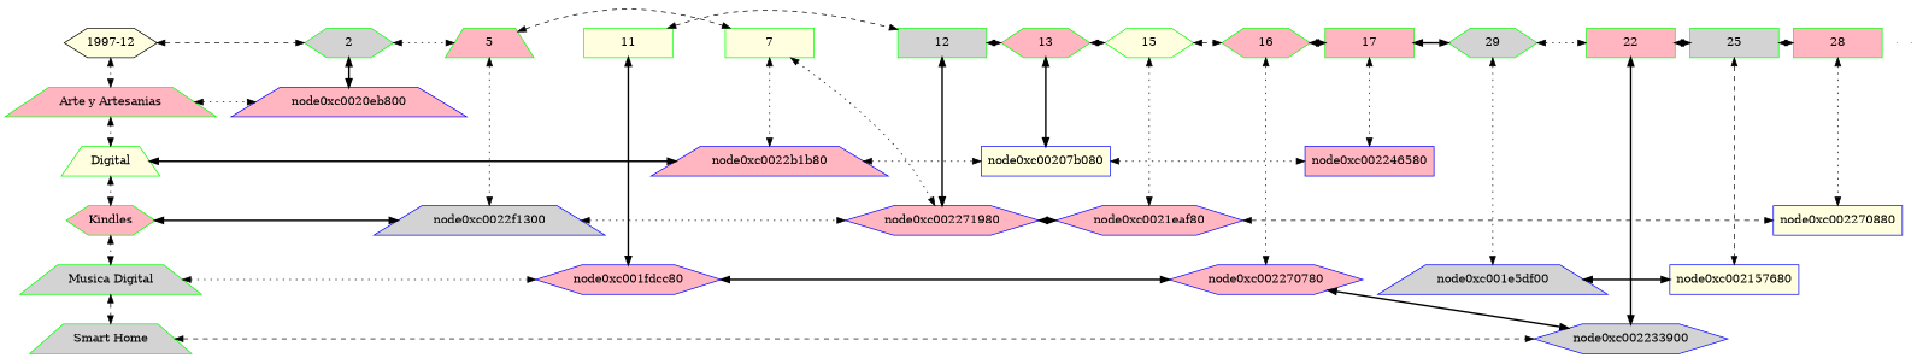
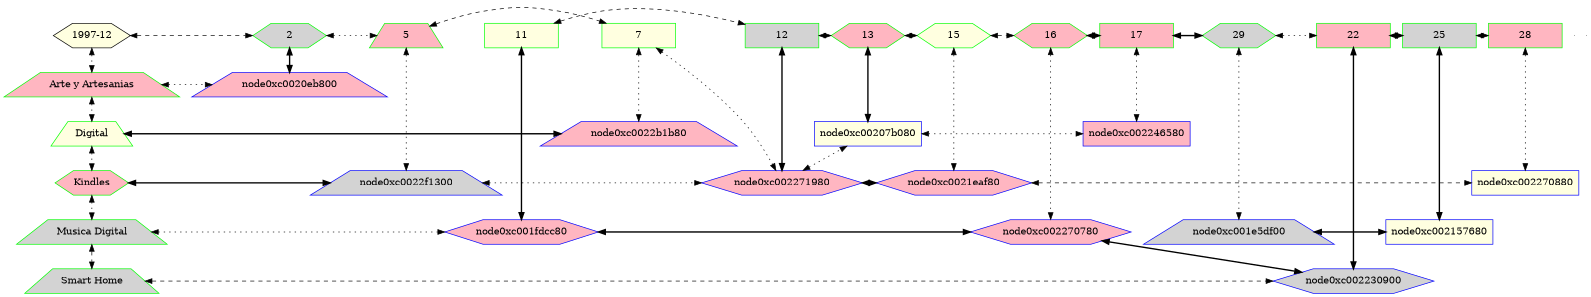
  digraph {
    node [fillcolor=lightpink group=1 shape=hexagon style=filled color=green]
    edge [dir=both style=dotted]
    n1 [fillcolor=lightyellow label="1997-12" width=1.5 color=""]
    n2 [fillcolor=lightgrey group=2 label=2 width=1.5]
    n3 [group=5 label=5 shape=trapezium width=1.5]
    n4 [fillcolor=lightyellow group=7 label=7 shape=box width=1.5]
    n5 [fillcolor=lightyellow group=11 label=11 shape=box width=1.5]
    n6 [fillcolor=lightgrey group=12 label=12 shape=box width=1.5]
    n7 [group=13 label=13 width=1.5]
    n8 [fillcolor=lightyellow group=15 label=15 width=1.5]
    n9 [group=16 label=16 width=1.5]
    n10 [group=17 label=17 shape=box width=1.5]
    n11 [fillcolor=lightgrey group=21 label=29 width=1.5]
    n12 [group=22 label=22 shape=box width=1.5]
    n13 [fillcolor=lightgrey group=25 label=25 shape=box width=1.5]
    n14 [group=28 label=28 shape=box width=1.5]
    n15 [label="Arte y Artesanias" shape=trapezium width=1.5]
    node0xc0020eb800 [color=blue group=2 shape=trapezium width=0.5]
    n17 [fillcolor=lightyellow label=Digital shape=trapezium width=1.5]
    node0xc0022b1b80 [color=blue group=7 shape=trapezium width=0.5]
    node0xc00207b080 [color=blue fillcolor=lightyellow group=13 shape=box width=0.5]
    node0xc002246580 [color=blue group=17 shape=box width=0.5]
    n21 [label=Kindles width=1.5]
    node0xc0022f1300 [color=blue fillcolor=lightgrey group=5 shape=trapezium width=0.5]
    node0xc002271980 [color=blue group=12 width=0.5]
    node0xc0021eaf80 [color=blue group=15 width=0.5]
    node0xc002270880 [color=blue fillcolor=lightyellow group=28 shape=box width=0.5]
    n26 [fillcolor=lightgrey label="Musica Digital" shape=trapezium width=1.5]
    node0xc001fdcc80 [color=blue group=11 width=0.5]
    node0xc002270780 [color=blue group=16 width=0.5]
    node0xc001e5df00 [color=blue fillcolor=lightgrey group=21 shape=trapezium width=0.5]
    node0xc002157680 [color=blue fillcolor=lightyellow group=25 shape=box width=0.5]
    n31 [fillcolor=lightgrey label="Smart Home" shape=trapezium width=1.5]
-   node0xc002233900 [color=blue fillcolor=lightgrey group=22 width=0.5]
+   node0xc002233900 [color=blue fillcolor=lightgrey group=22 width=0.5 label=node0xc002230900]
    e0 [fillcolor=lightyellow shape=point width=0 group="" color=""]
    e1 [shape=point width=0 group="" color=""]
    subgraph sub_1 {
      rank=same
      n1
      n2
    }
    subgraph sub_2 {
      rank=same
      n2
      n3
    }
    subgraph sub_3 {
      rank=same
      n3
      n4
    }
    subgraph sub_4 {
      rank=same
      n4
      n5
    }
    subgraph sub_5 {
      rank=same
      n5
      n6
    }
    subgraph sub_6 {
      rank=same
      n6
      n7
    }
    subgraph sub_7 {
      rank=same
      n7
      n8
    }
    subgraph sub_8 {
      rank=same
      n8
      n9
    }
    subgraph sub_9 {
      rank=same
      n9
      n10
    }
    subgraph sub_10 {
      rank=same
      n10
      n11
    }
    subgraph sub_11 {
      rank=same
      n11
      n12
    }
    subgraph sub_12 {
      rank=same
      n12
      n13
    }
    subgraph sub_13 {
      rank=same
      n13
      n14
    }
    subgraph sub_14 {
      rank=same
      n15
      node0xc0020eb800
    }
    subgraph sub_15 {
      rank=same
      n17
      node0xc0022b1b80
    }
    subgraph sub_16 {
      rank=same
      node0xc0022b1b80
      node0xc00207b080
    }
    subgraph sub_17 {
      rank=same
      node0xc00207b080
      node0xc002246580
    }
    subgraph sub_18 {
      rank=same
      n21
      node0xc0022f1300
    }
    subgraph sub_19 {
      rank=same
      node0xc0022f1300
      node0xc002271980
    }
    subgraph sub_20 {
      rank=same
      node0xc002271980
      node0xc0021eaf80
    }
    subgraph sub_21 {
      rank=same
      node0xc0021eaf80
      node0xc002270880
    }
    subgraph sub_22 {
      rank=same
      n26
      node0xc001fdcc80
    }
    subgraph sub_23 {
      rank=same
      node0xc001fdcc80
      node0xc002270780
    }
    subgraph sub_24 {
      rank=same
      node0xc002270780
      node0xc001e5df00
    }
    subgraph sub_25 {
      rank=same
      node0xc001e5df00
      node0xc002157680
    }
    subgraph sub_26 {
      rank=same
      n31
      node0xc002233900
    }
    n1 -> n2 [style=dashed]
    n1 -> n15
    n2 -> n3
    n2 -> node0xc0020eb800 [style=bold]
    n3 -> n4 [style=dashed]
    n3 -> node0xc0022f1300
    n4 -> node0xc0022b1b80
    n4 -> node0xc002271980
    n5 -> n6 [style=dashed]
    n5 -> node0xc001fdcc80 [style=bold]
    n6 -> n7 [style=dashed]
    n6 -> node0xc002271980 [style=bold]
    n7 -> n8
    n7 -> node0xc00207b080 [style=bold]
    n8 -> n9 [style=dashed]
    n8 -> node0xc0021eaf80
    n9 -> n10 [style=bold]
    n9 -> node0xc002270780
    n10 -> n11 [style=bold]
    n10 -> node0xc002246580
    n11 -> n12
    n11 -> node0xc001e5df00
    n12 -> n13 [style=bold]
    n12 -> node0xc002233900 [style=bold]
    n13 -> n14
-   n13 -> node0xc002157680 [style=dashed]
+   n13 -> node0xc002157680 [style=bold]
    n14 -> node0xc002270880
    n15 -> node0xc0020eb800
    n15 -> n17
    n17 -> node0xc0022b1b80 [style=bold]
    n17 -> n21
-   node0xc0022b1b80 -> node0xc00207b080
+   node0xc002271980 -> node0xc00207b080
    node0xc00207b080 -> node0xc002246580
    n21 -> node0xc0022f1300 [style=bold]
    n21 -> n26
    node0xc0022f1300 -> node0xc002271980
    node0xc002271980 -> node0xc0021eaf80 [style=bold]
    node0xc0021eaf80 -> node0xc002270880 [style=dashed]
    n26 -> node0xc001fdcc80
    n26 -> n31 [style=dashed]
    node0xc001fdcc80 -> node0xc002270780 [style=bold]
    node0xc002270780 -> node0xc002233900 [style=bold]
    node0xc001e5df00 -> node0xc002157680 [style=bold]
    n31 -> node0xc002233900 [style=dashed]
  }
